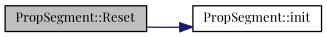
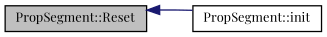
  digraph {
    rankdir=LR
    fontname="Playfair Display"
    node [color=black fontname="Playfair Display" fontsize=10 shape=record]
    n1 [fillcolor=grey75 fontcolor=black height=0.2 label="PropSegment::Reset" style=filled width=0.4]
    n2 [height=0.2 label="PropSegment::init" width=0.4]
-   n1 -> n2 [color=midnightblue fontname="Playfair Display" fontsize=10 labelfontname=FreeSans labelfontsize=10 style=solid]
+   n2 -> n1 [color=midnightblue fontname="Playfair Display" fontsize=10 labelfontname=FreeSans labelfontsize=10 style=solid]
  }
